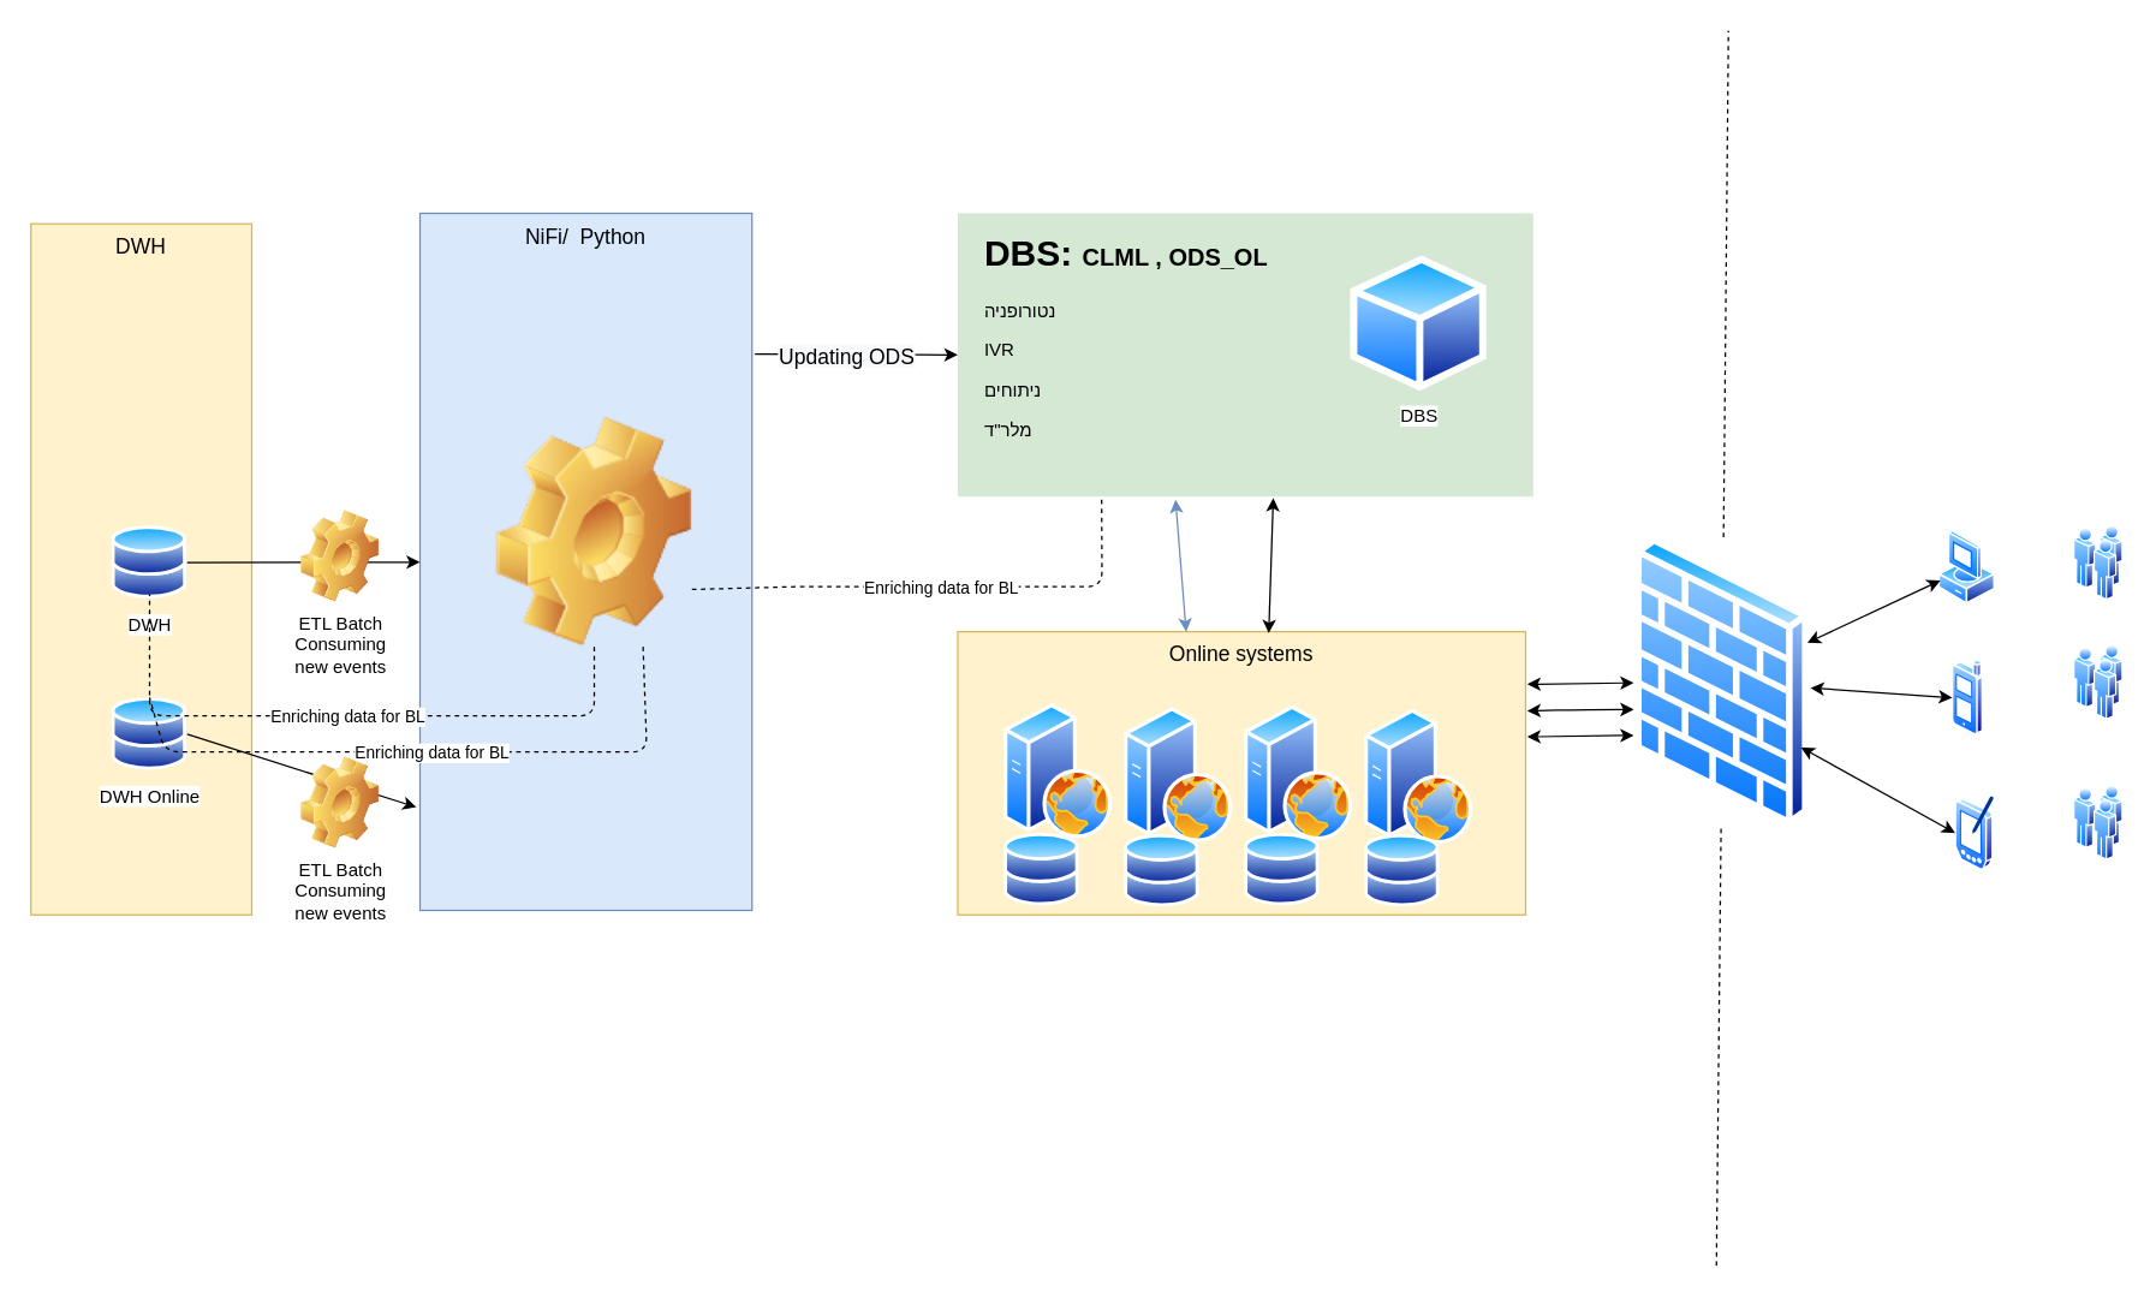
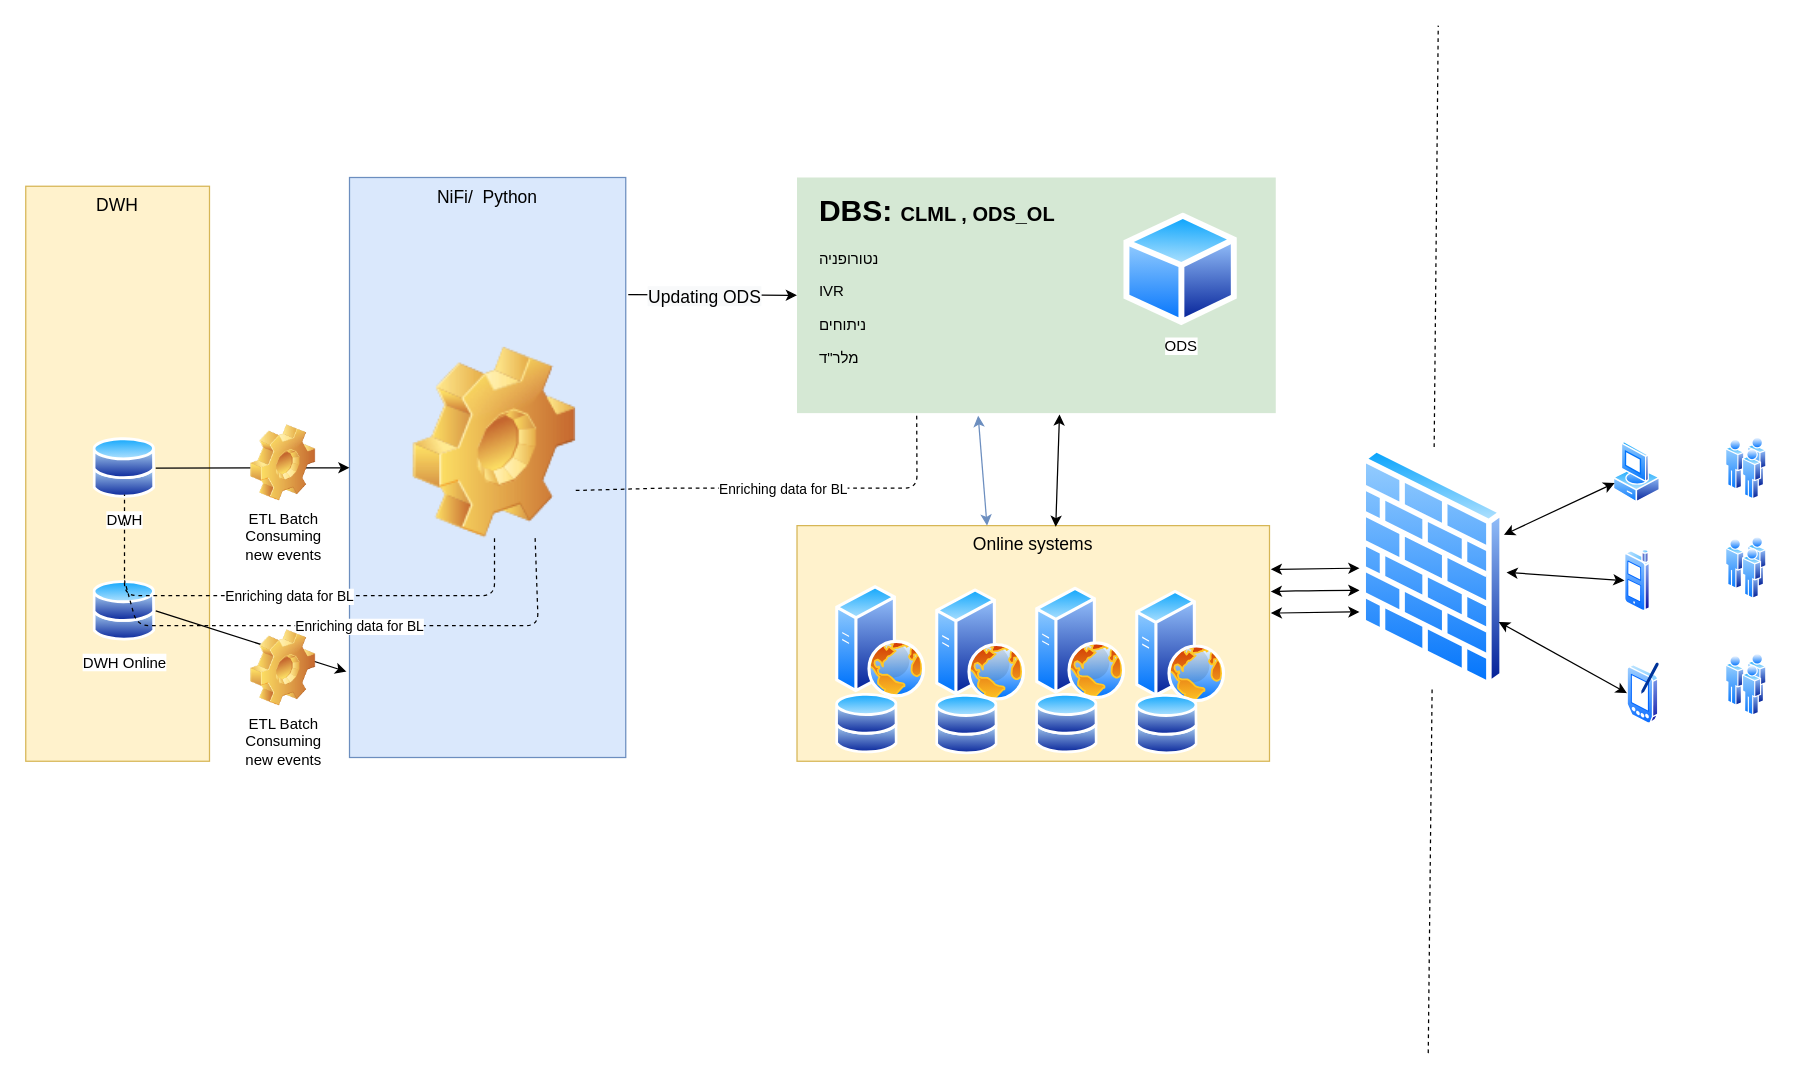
  <mxCell id="0" style=";html=1;" />
  <mxCell id="1" style=";html=1;" parent="0" />
  <mxCell id="2" value="" style="whiteSpace=wrap;html=1;fillColor=#d5e8d4;fontSize=14;strokeColor=none;verticalAlign=top;" parent="1" vertex="1"><mxGeometry x="637" y="141.5" width="383" height="188.5" as="geometry" /></mxCell>
  <mxCell id="3" value="NiFi/&amp;nbsp; Python" style="whiteSpace=wrap;html=1;fillColor=#dae8fc;fontSize=14;strokeColor=#6c8ebf;verticalAlign=top;" parent="1" vertex="1"><mxGeometry x="279" y="141.5" width="221" height="464" as="geometry" /></mxCell>
  <mxCell id="4" value="DWH" style="whiteSpace=wrap;html=1;fillColor=#fff2cc;fontSize=14;strokeColor=#d6b656;verticalAlign=top;" parent="1" vertex="1"><mxGeometry x="20" y="148.5" width="147" height="460" as="geometry" /></mxCell>
  <mxCell id="5" value="DWH" style="aspect=fixed;perimeter=ellipsePerimeter;html=1;align=center;shadow=0;dashed=0;spacingTop=3;image;image=img/lib/active_directory/databases.svg;" parent="1" vertex="1"><mxGeometry x="74" y="349.5" width="50" height="49" as="geometry" /></mxCell>
  <mxCell id="6" value="DWH Online" style="aspect=fixed;perimeter=ellipsePerimeter;html=1;align=center;shadow=0;dashed=0;spacingTop=3;image;image=img/lib/active_directory/databases.svg;" parent="1" vertex="1"><mxGeometry x="74" y="463.75" width="50" height="49" as="geometry" /></mxCell>
  <mxCell id="7" value="" style="shape=image;html=1;verticalLabelPosition=bottom;verticalAlign=top;imageAspect=1;aspect=fixed;image=img/clipart/Gear_128x128.png" parent="1" vertex="1"><mxGeometry x="330" y="277.5" width="130" height="152.5" as="geometry" /></mxCell>
  <mxCell id="8" value="" style="endArrow=none;dashed=1;html=1;exitX=0.5;exitY=1;exitDx=0;exitDy=0;" parent="1" source="7" edge="1"><mxGeometry width="50" height="50" relative="1" as="geometry"><mxPoint x="330" y="475.625" as="sourcePoint" /><mxPoint x="99" y="395" as="targetPoint" /><Array as="points"><mxPoint x="395" y="476" /><mxPoint x="99" y="476" /></Array></mxGeometry></mxCell>
  <mxCell id="9" value="Enriching data for BL" style="edgeLabel;html=1;align=center;verticalAlign=middle;resizable=0;points=[];" parent="8" vertex="1" connectable="0"><mxGeometry x="-0.002" relative="1" as="geometry"><mxPoint as="offset" /></mxGeometry></mxCell>
  <mxCell id="10" value="" style="endArrow=none;dashed=1;html=1;exitX=0.75;exitY=1;exitDx=0;exitDy=0;entryX=0.5;entryY=0;entryDx=0;entryDy=0;" parent="1" source="7" target="6" edge="1"><mxGeometry width="50" height="50" relative="1" as="geometry"><mxPoint x="405" y="544.75" as="sourcePoint" /><mxPoint x="109" y="520" as="targetPoint" /><Array as="points"><mxPoint x="430" y="500" /><mxPoint x="109" y="500" /></Array></mxGeometry></mxCell>
  <mxCell id="11" value="Enriching data for BL" style="edgeLabel;html=1;align=center;verticalAlign=middle;resizable=0;points=[];" parent="10" vertex="1" connectable="0"><mxGeometry x="-0.002" relative="1" as="geometry"><mxPoint as="offset" /></mxGeometry></mxCell>
- <mxCell id="12" value="DBS" style="aspect=fixed;perimeter=ellipsePerimeter;html=1;align=center;shadow=0;dashed=0;spacingTop=3;image;image=img/lib/active_directory/generic_node.svg;" parent="1" vertex="1"><mxGeometry x="898" y="170" width="92" height="90.16" as="geometry" /></mxCell>
+ <mxCell id="12" value="ODS" style="aspect=fixed;perimeter=ellipsePerimeter;html=1;align=center;shadow=0;dashed=0;spacingTop=3;image;image=img/lib/active_directory/generic_node.svg;" parent="1" vertex="1"><mxGeometry x="898" y="170" width="92" height="90.16" as="geometry" /></mxCell>
  <mxCell id="13" value="Online systems" style="whiteSpace=wrap;html=1;fillColor=#fff2cc;fontSize=14;strokeColor=#d6b656;verticalAlign=top;" parent="1" vertex="1"><mxGeometry x="637" y="420" width="378" height="188.5" as="geometry" /></mxCell>
  <mxCell id="14" value="" style="aspect=fixed;perimeter=ellipsePerimeter;html=1;align=center;shadow=0;dashed=0;spacingTop=3;image;image=img/lib/active_directory/web_server.svg;" parent="1" vertex="1"><mxGeometry x="908" y="471.75" width="72" height="90" as="geometry" /></mxCell>
  <mxCell id="15" value="" style="aspect=fixed;perimeter=ellipsePerimeter;html=1;align=center;shadow=0;dashed=0;spacingTop=3;image;image=img/lib/active_directory/web_server.svg;" parent="1" vertex="1"><mxGeometry x="828" y="469.25" width="72" height="90" as="geometry" /></mxCell>
  <mxCell id="16" value="" style="aspect=fixed;perimeter=ellipsePerimeter;html=1;align=center;shadow=0;dashed=0;spacingTop=3;image;image=img/lib/active_directory/web_server.svg;" parent="1" vertex="1"><mxGeometry x="748" y="470.5" width="72" height="90" as="geometry" /></mxCell>
  <mxCell id="17" value="" style="aspect=fixed;perimeter=ellipsePerimeter;html=1;align=center;shadow=0;dashed=0;spacingTop=3;image;image=img/lib/active_directory/web_server.svg;" parent="1" vertex="1"><mxGeometry x="668" y="468" width="72" height="90" as="geometry" /></mxCell>
  <mxCell id="18" value="" style="endArrow=classic;html=1;entryX=0;entryY=0.5;entryDx=0;entryDy=0;exitX=1.009;exitY=0.202;exitDx=0;exitDy=0;exitPerimeter=0;" parent="1" source="3" target="2" edge="1"><mxGeometry width="50" height="50" relative="1" as="geometry"><mxPoint x="559" y="236" as="sourcePoint" /><mxPoint x="590" y="430" as="targetPoint" /></mxGeometry></mxCell>
  <mxCell id="19" value="&lt;span style=&quot;font-size: 14px ; background-color: rgb(248 , 249 , 250)&quot;&gt;Updating ODS&lt;/span&gt;" style="edgeLabel;html=1;align=center;verticalAlign=middle;resizable=0;points=[];" parent="18" vertex="1" connectable="0"><mxGeometry x="0.171" y="-1" relative="1" as="geometry"><mxPoint x="-18" as="offset" /></mxGeometry></mxCell>
  <mxCell id="20" value="" style="endArrow=classic;html=1;exitX=1;exitY=0.5;exitDx=0;exitDy=0;" parent="1" source="5" target="3" edge="1"><mxGeometry width="50" height="50" relative="1" as="geometry"><mxPoint x="540" y="480" as="sourcePoint" /><mxPoint x="590" y="430" as="targetPoint" /></mxGeometry></mxCell>
  <mxCell id="21" value="" style="endArrow=classic;html=1;exitX=1;exitY=0.5;exitDx=0;exitDy=0;entryX=-0.011;entryY=0.852;entryDx=0;entryDy=0;entryPerimeter=0;" parent="1" source="6" target="3" edge="1"><mxGeometry width="50" height="50" relative="1" as="geometry"><mxPoint x="134" y="380" as="sourcePoint" /><mxPoint x="289" y="381.839" as="targetPoint" /></mxGeometry></mxCell>
  <mxCell id="22" value="ETL Batch&lt;br&gt;Consuming &lt;br&gt;new events" style="shape=image;html=1;verticalLabelPosition=bottom;verticalAlign=top;imageAspect=1;aspect=fixed;image=img/clipart/Gear_128x128.png" parent="1" vertex="1"><mxGeometry x="200" y="503.5" width="52" height="61" as="geometry" /></mxCell>
  <mxCell id="23" value="ETL Batch&lt;br&gt;Consuming &lt;br&gt;new events" style="shape=image;html=1;verticalLabelPosition=bottom;verticalAlign=top;imageAspect=1;aspect=fixed;image=img/clipart/Gear_128x128.png" parent="1" vertex="1"><mxGeometry x="200" y="339.5" width="52" height="61" as="geometry" /></mxCell>
  <mxCell id="24" value="" style="endArrow=none;dashed=1;html=1;exitX=1;exitY=0.75;exitDx=0;exitDy=0;entryX=0.25;entryY=1;entryDx=0;entryDy=0;" parent="1" source="7" target="2" edge="1"><mxGeometry width="50" height="50" relative="1" as="geometry"><mxPoint x="437.5" y="440" as="sourcePoint" /><mxPoint x="109" y="523.75" as="targetPoint" /><Array as="points"><mxPoint x="530" y="390" /><mxPoint x="733" y="390" /></Array></mxGeometry></mxCell>
  <mxCell id="25" value="Enriching data for BL" style="edgeLabel;html=1;align=center;verticalAlign=middle;resizable=0;points=[];" parent="24" vertex="1" connectable="0"><mxGeometry x="-0.002" relative="1" as="geometry"><mxPoint as="offset" /></mxGeometry></mxCell>
  <mxCell id="26" value="" style="aspect=fixed;perimeter=ellipsePerimeter;html=1;align=center;shadow=0;dashed=0;spacingTop=3;image;image=img/lib/active_directory/databases.svg;" parent="1" vertex="1"><mxGeometry x="668" y="554" width="50" height="49" as="geometry" /></mxCell>
  <mxCell id="27" value="" style="aspect=fixed;perimeter=ellipsePerimeter;html=1;align=center;shadow=0;dashed=0;spacingTop=3;image;image=img/lib/active_directory/databases.svg;" parent="1" vertex="1"><mxGeometry x="748" y="554.75" width="50" height="49" as="geometry" /></mxCell>
  <mxCell id="28" value="" style="aspect=fixed;perimeter=ellipsePerimeter;html=1;align=center;shadow=0;dashed=0;spacingTop=3;image;image=img/lib/active_directory/databases.svg;" parent="1" vertex="1"><mxGeometry x="828" y="554" width="50" height="49" as="geometry" /></mxCell>
  <mxCell id="29" value="" style="aspect=fixed;perimeter=ellipsePerimeter;html=1;align=center;shadow=0;dashed=0;spacingTop=3;image;image=img/lib/active_directory/databases.svg;" parent="1" vertex="1"><mxGeometry x="908" y="554.75" width="50" height="49" as="geometry" /></mxCell>
  <mxCell id="30" value="" style="endArrow=none;dashed=1;html=1;" parent="1" source="37" edge="1"><mxGeometry width="50" height="50" relative="1" as="geometry"><mxPoint x="1130" y="842" as="sourcePoint" /><mxPoint x="1150" y="20" as="targetPoint" /></mxGeometry></mxCell>
  <mxCell id="31" value="" style="aspect=fixed;perimeter=ellipsePerimeter;html=1;align=center;shadow=0;dashed=0;spacingTop=3;image;image=img/lib/active_directory/users.svg;" parent="1" vertex="1"><mxGeometry x="1380" y="349.5" width="33" height="50" as="geometry" /></mxCell>
  <mxCell id="32" value="" style="aspect=fixed;perimeter=ellipsePerimeter;html=1;align=center;shadow=0;dashed=0;spacingTop=3;image;image=img/lib/active_directory/users.svg;" parent="1" vertex="1"><mxGeometry x="1380" y="429" width="33" height="50" as="geometry" /></mxCell>
  <mxCell id="33" value="" style="aspect=fixed;perimeter=ellipsePerimeter;html=1;align=center;shadow=0;dashed=0;spacingTop=3;image;image=img/lib/active_directory/users.svg;" parent="1" vertex="1"><mxGeometry x="1380" y="522.5" width="33" height="50" as="geometry" /></mxCell>
  <mxCell id="34" value="" style="aspect=fixed;perimeter=ellipsePerimeter;html=1;align=center;shadow=0;dashed=0;spacingTop=3;image;image=img/lib/active_directory/vista_client.svg;" parent="1" vertex="1"><mxGeometry x="1290" y="352.5" width="38" height="50" as="geometry" /></mxCell>
  <mxCell id="35" value="" style="aspect=fixed;perimeter=ellipsePerimeter;html=1;align=center;shadow=0;dashed=0;spacingTop=3;image;image=img/lib/active_directory/cell_phone.svg;" parent="1" vertex="1"><mxGeometry x="1299" y="439" width="21" height="50" as="geometry" /></mxCell>
  <mxCell id="36" value="" style="aspect=fixed;perimeter=ellipsePerimeter;html=1;align=center;shadow=0;dashed=0;spacingTop=3;image;image=img/lib/active_directory/pda.svg;" parent="1" vertex="1"><mxGeometry x="1301" y="529" width="27" height="50" as="geometry" /></mxCell>
  <mxCell id="37" value="" style="aspect=fixed;perimeter=ellipsePerimeter;html=1;align=center;shadow=0;dashed=0;spacingTop=3;image;image=img/lib/active_directory/firewall.svg;" parent="1" vertex="1"><mxGeometry x="1087" y="357.11" width="117.67" height="192.89" as="geometry" /></mxCell>
  <mxCell id="38" value="" style="endArrow=none;dashed=1;html=1;" parent="1" target="37" edge="1"><mxGeometry width="50" height="50" relative="1" as="geometry"><mxPoint x="1142" y="842" as="sourcePoint" /><mxPoint x="1130" y="20" as="targetPoint" /></mxGeometry></mxCell>
  <mxCell id="39" value="" style="endArrow=classic;startArrow=classic;html=1;exitX=1;exitY=0.75;exitDx=0;exitDy=0;entryX=0;entryY=0.5;entryDx=0;entryDy=0;" parent="1" source="37" target="36" edge="1"><mxGeometry width="50" height="50" relative="1" as="geometry"><mxPoint x="1160" y="500" as="sourcePoint" /><mxPoint x="1210" y="450" as="targetPoint" /></mxGeometry></mxCell>
  <mxCell id="40" value="" style="endArrow=classic;startArrow=classic;html=1;entryX=0;entryY=0.5;entryDx=0;entryDy=0;" parent="1" source="37" target="35" edge="1"><mxGeometry width="50" height="50" relative="1" as="geometry"><mxPoint x="1208.356" y="507.021" as="sourcePoint" /><mxPoint x="1311" y="564" as="targetPoint" /></mxGeometry></mxCell>
  <mxCell id="41" value="" style="endArrow=classic;startArrow=classic;html=1;" parent="1" source="37" target="34" edge="1"><mxGeometry width="50" height="50" relative="1" as="geometry"><mxPoint x="1214.623" y="467.397" as="sourcePoint" /><mxPoint x="1309" y="474" as="targetPoint" /></mxGeometry></mxCell>
  <mxCell id="42" value="" style="endArrow=classic;startArrow=classic;html=1;" parent="1" target="37" edge="1"><mxGeometry width="50" height="50" relative="1" as="geometry"><mxPoint x="1016" y="455" as="sourcePoint" /><mxPoint x="810" y="450" as="targetPoint" /></mxGeometry></mxCell>
  <mxCell id="43" value="" style="endArrow=classic;startArrow=classic;html=1;" parent="1" edge="1"><mxGeometry width="50" height="50" relative="1" as="geometry"><mxPoint x="1016" y="472.74" as="sourcePoint" /><mxPoint x="1087.001" y="471.751" as="targetPoint" /><Array as="points"><mxPoint x="1046" y="472" /></Array></mxGeometry></mxCell>
  <mxCell id="44" value="" style="endArrow=classic;startArrow=classic;html=1;" parent="1" edge="1"><mxGeometry width="50" height="50" relative="1" as="geometry"><mxPoint x="1016" y="489.99" as="sourcePoint" /><mxPoint x="1087.001" y="489.001" as="targetPoint" /></mxGeometry></mxCell>
  <mxCell id="45" value="&lt;h1&gt;DBS: &lt;font style=&quot;font-size: 16px;&quot;&gt;CLML , ODS_OL&lt;/font&gt;&lt;/h1&gt;&lt;p&gt;נטורופניה&lt;/p&gt;&lt;p&gt;IVR&lt;/p&gt;&lt;p&gt;ניתוחים&lt;/p&gt;&lt;p&gt;מלר&quot;ד&lt;/p&gt;" style="text;html=1;strokeColor=none;fillColor=none;spacing=5;spacingTop=-20;whiteSpace=wrap;overflow=hidden;rounded=0;" vertex="1" parent="1"><mxGeometry x="650" y="148.5" width="200" height="161.5" as="geometry" /></mxCell>
  <mxCell id="46" value="" style="endArrow=classic;startArrow=classic;html=1;exitX=0.475;exitY=1.011;exitDx=0;exitDy=0;entryX=0.5;entryY=0;entryDx=0;entryDy=0;exitPerimeter=0;fillColor=#dae8fc;strokeColor=#6c8ebf;" edge="1" parent="1"><mxGeometry width="50" height="50" relative="1" as="geometry"><mxPoint x="781.925" y="332.073" as="sourcePoint" /><mxPoint x="789" y="420" as="targetPoint" /></mxGeometry></mxCell>
  <mxCell id="47" value="" style="endArrow=classic;startArrow=classic;html=1;exitX=0.5;exitY=1;exitDx=0;exitDy=0;entryX=0.5;entryY=0;entryDx=0;entryDy=0;" edge="1" parent="1"><mxGeometry width="50" height="50" relative="1" as="geometry"><mxPoint x="847" y="331" as="sourcePoint" /><mxPoint x="844" y="421" as="targetPoint" /></mxGeometry></mxCell>
